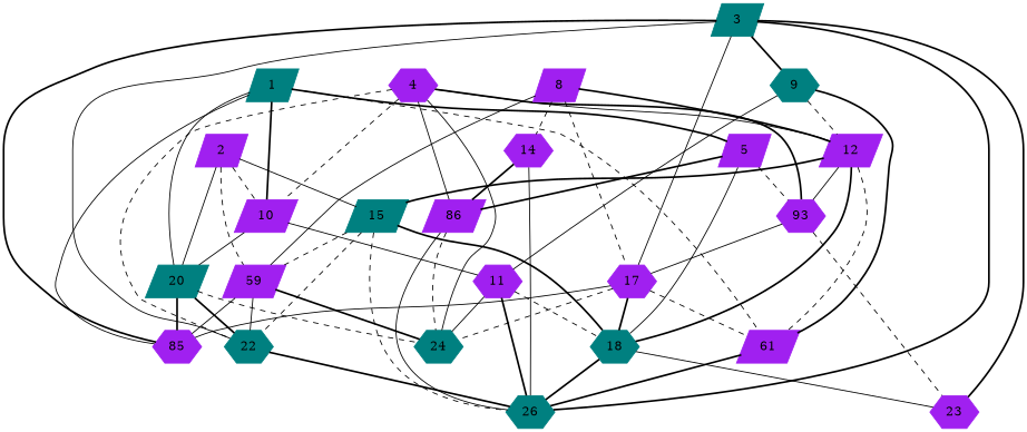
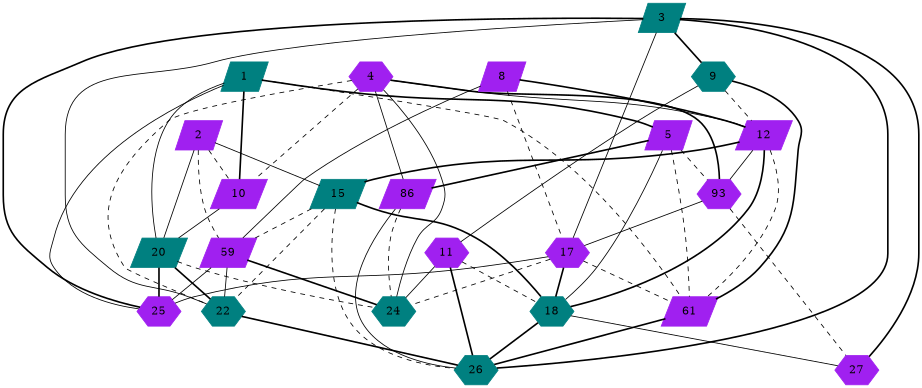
  graph {
    node [color=purple shape=parallelogram style=filled]
    edge [style=solid weight=1.0]
    1 [color=teal]
    5
    10
    20 [color=teal]
    n5 [label=61]
-   25 [shape=hexagon label=85]
+   25 [shape=hexagon]
    n7 [label=93 shape=hexagon]
    n8 [label=86]
    18 [color=teal shape=hexagon]
    11 [shape=hexagon]
    22 [color=teal shape=hexagon]
    24 [color=teal shape=hexagon]
    26 [color=teal shape=hexagon]
    2
    15 [color=teal]
    n16 [label=59]
    12
    3 [color=teal]
    9 [color=teal shape=hexagon]
    17 [shape=hexagon]
-   23 [shape=hexagon]
+   23 [shape=hexagon label=27]
    4 [shape=hexagon]
-   14 [shape=hexagon]
    8
    1 -- 5 [style=bold]
    1 -- 10 [style=bold]
    1 -- 20
    1 -- n5 [style=dashed]
    1 -- 25
+   5 -- n5 [style=dashed]
    5 -- n7 [style=dashed]
    5 -- n8 [style=bold]
    5 -- 18
    10 -- 20
-   10 -- 11
    20 -- 25 [style=bold]
    20 -- 22 [style=bold]
    20 -- 24 [style=dashed]
    n5 -- 26 [style=bold]
    n7 -- 17
    n7 -- 23 [style=dashed]
    n8 -- 24 [style=dashed]
    n8 -- 26
    18 -- 26 [style=bold]
    18 -- 23
    11 -- 18 [style=dashed weight=2.0]
    11 -- 24
    11 -- 26 [style=bold]
    22 -- 26 [style=bold]
    2 -- 10 [style=dashed]
    2 -- 20
    2 -- 15
    2 -- n16 [style=dashed]
    15 -- 18 [style=bold]
    15 -- 22 [style=dashed]
    15 -- 26 [style=dashed]
    15 -- n16 [style=dashed]
    n16 -- 25
    n16 -- 22
    n16 -- 24 [style=bold]
    12 -- n5 [style=dashed]
    12 -- n7
    12 -- 18 [style=bold]
    12 -- 15 [style=bold]
    3 -- 25 [style=bold]
    3 -- 22
    3 -- 26 [style=bold]
    3 -- 9 [style=bold]
    3 -- 17
    3 -- 23 [style=bold]
    9 -- n5 [style=bold]
    9 -- 11
    9 -- 12 [style=dashed]
    17 -- n5 [style=dashed]
    17 -- 25
    17 -- 18 [style=bold]
    17 -- 24 [style=dashed]
    4 -- 10 [style=dashed]
    4 -- n7 [style=bold]
    4 -- n8
    4 -- 22 [style=dashed]
    4 -- 24
    4 -- 12
-   14 -- n8 [style=bold]
-   14 -- 26
    8 -- n16
    8 -- 12 [style=bold]
    8 -- 17 [style=dashed]
-   8 -- 14 [style=dashed]
  }
